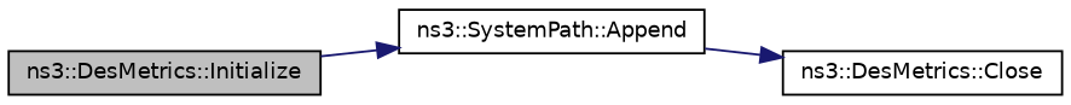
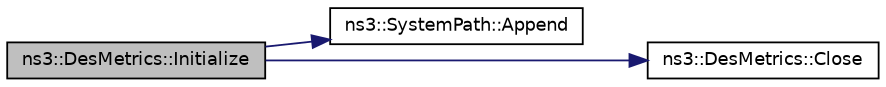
  digraph {
    rankdir=LR
    node [color=black fillcolor=white fontname=Helvetica fontsize=10 shape=record style=filled]
    edge [color=midnightblue fontname=Helvetica fontsize=10 labelfontname=Helvetica labelfontsize=10 style=solid]
    n1 [fillcolor=grey75 fontcolor=black height=0.2 label="ns3::DesMetrics::Initialize" width=0.4]
    n2 [height=0.2 label="ns3::SystemPath::Append" width=0.4]
    n3 [height=0.2 label="ns3::DesMetrics::Close" width=0.4]
    n1 -> n2
-   n2 -> n3
+   n1 -> n3
  }
